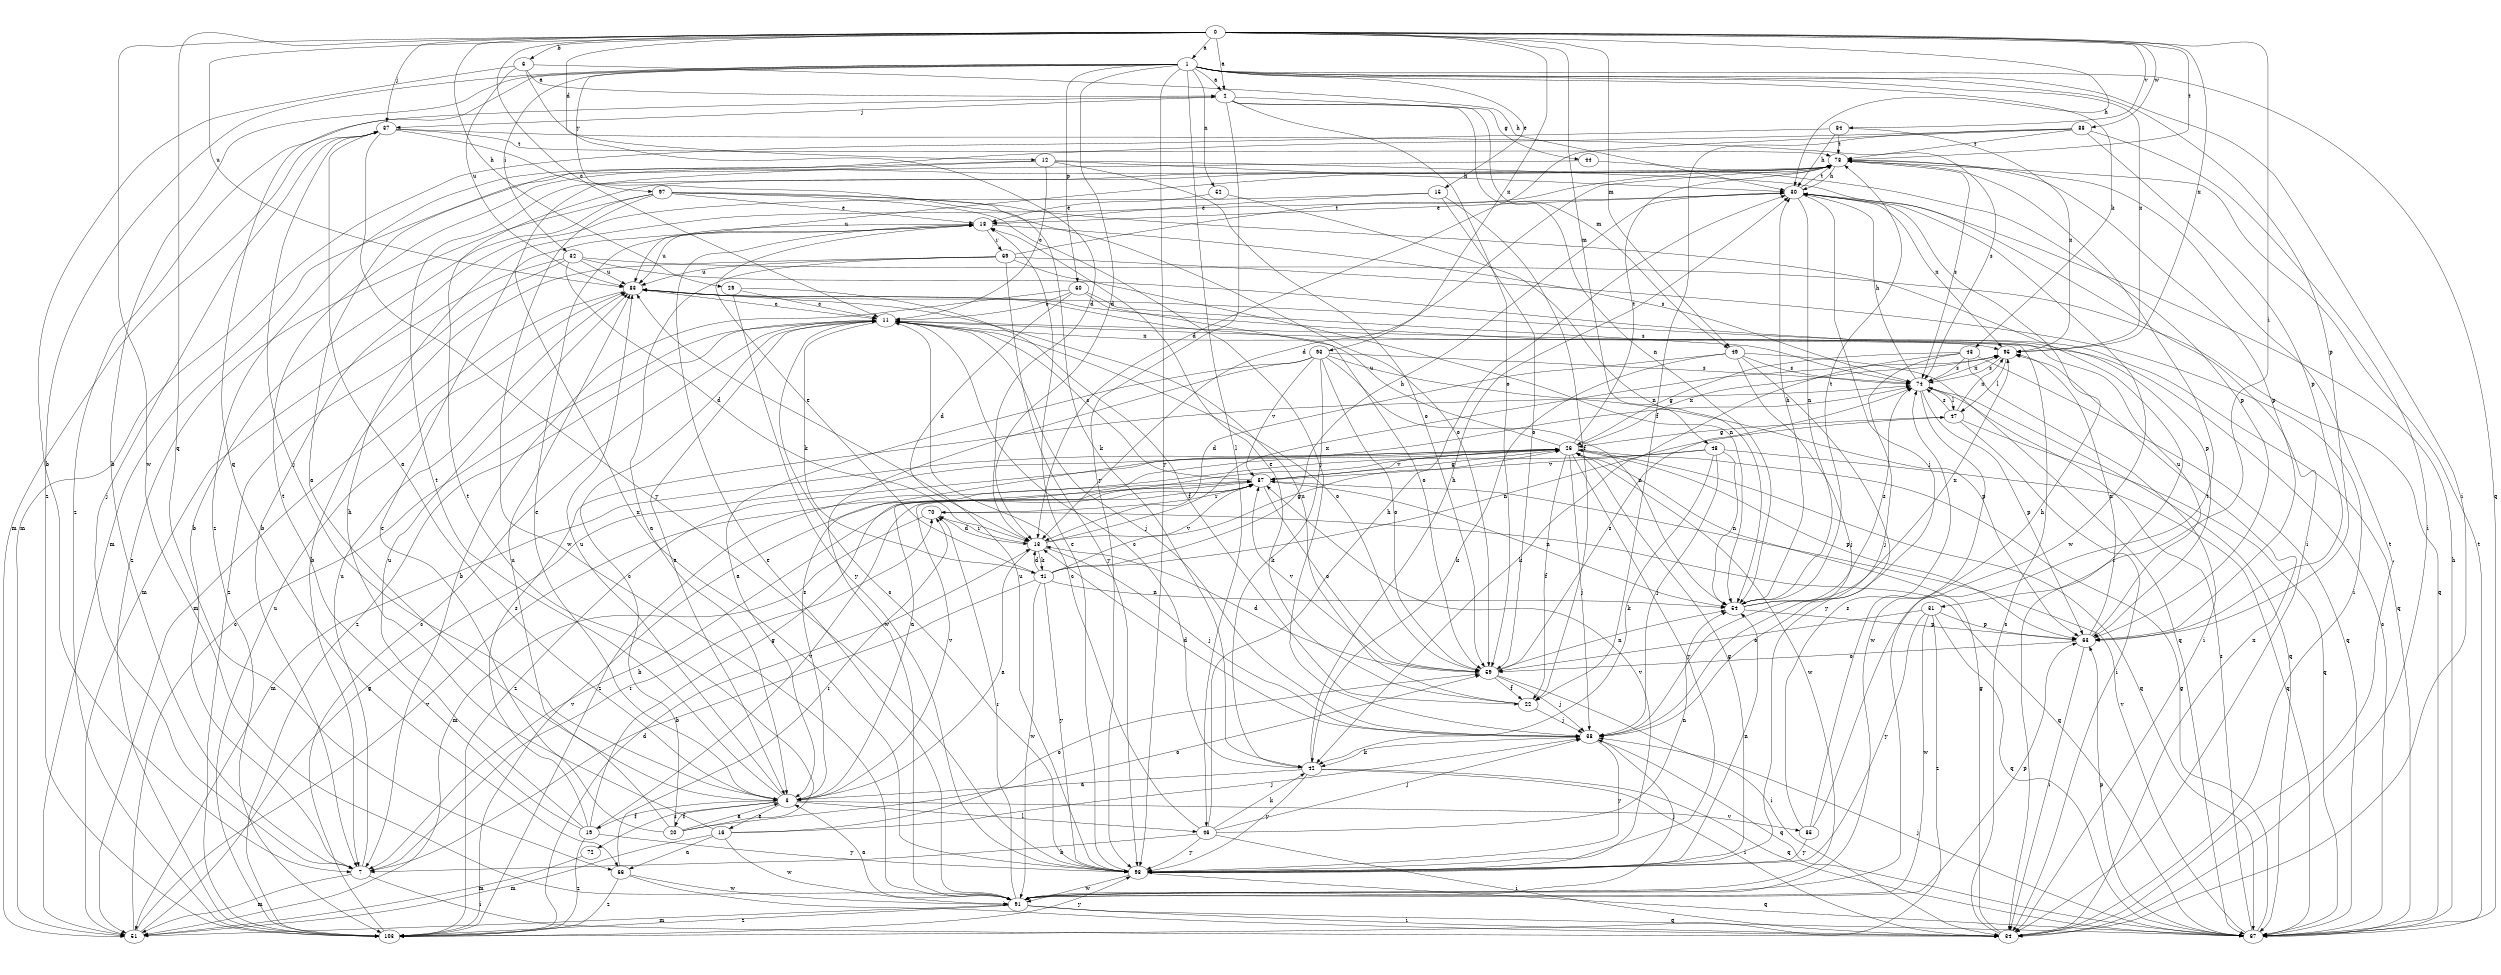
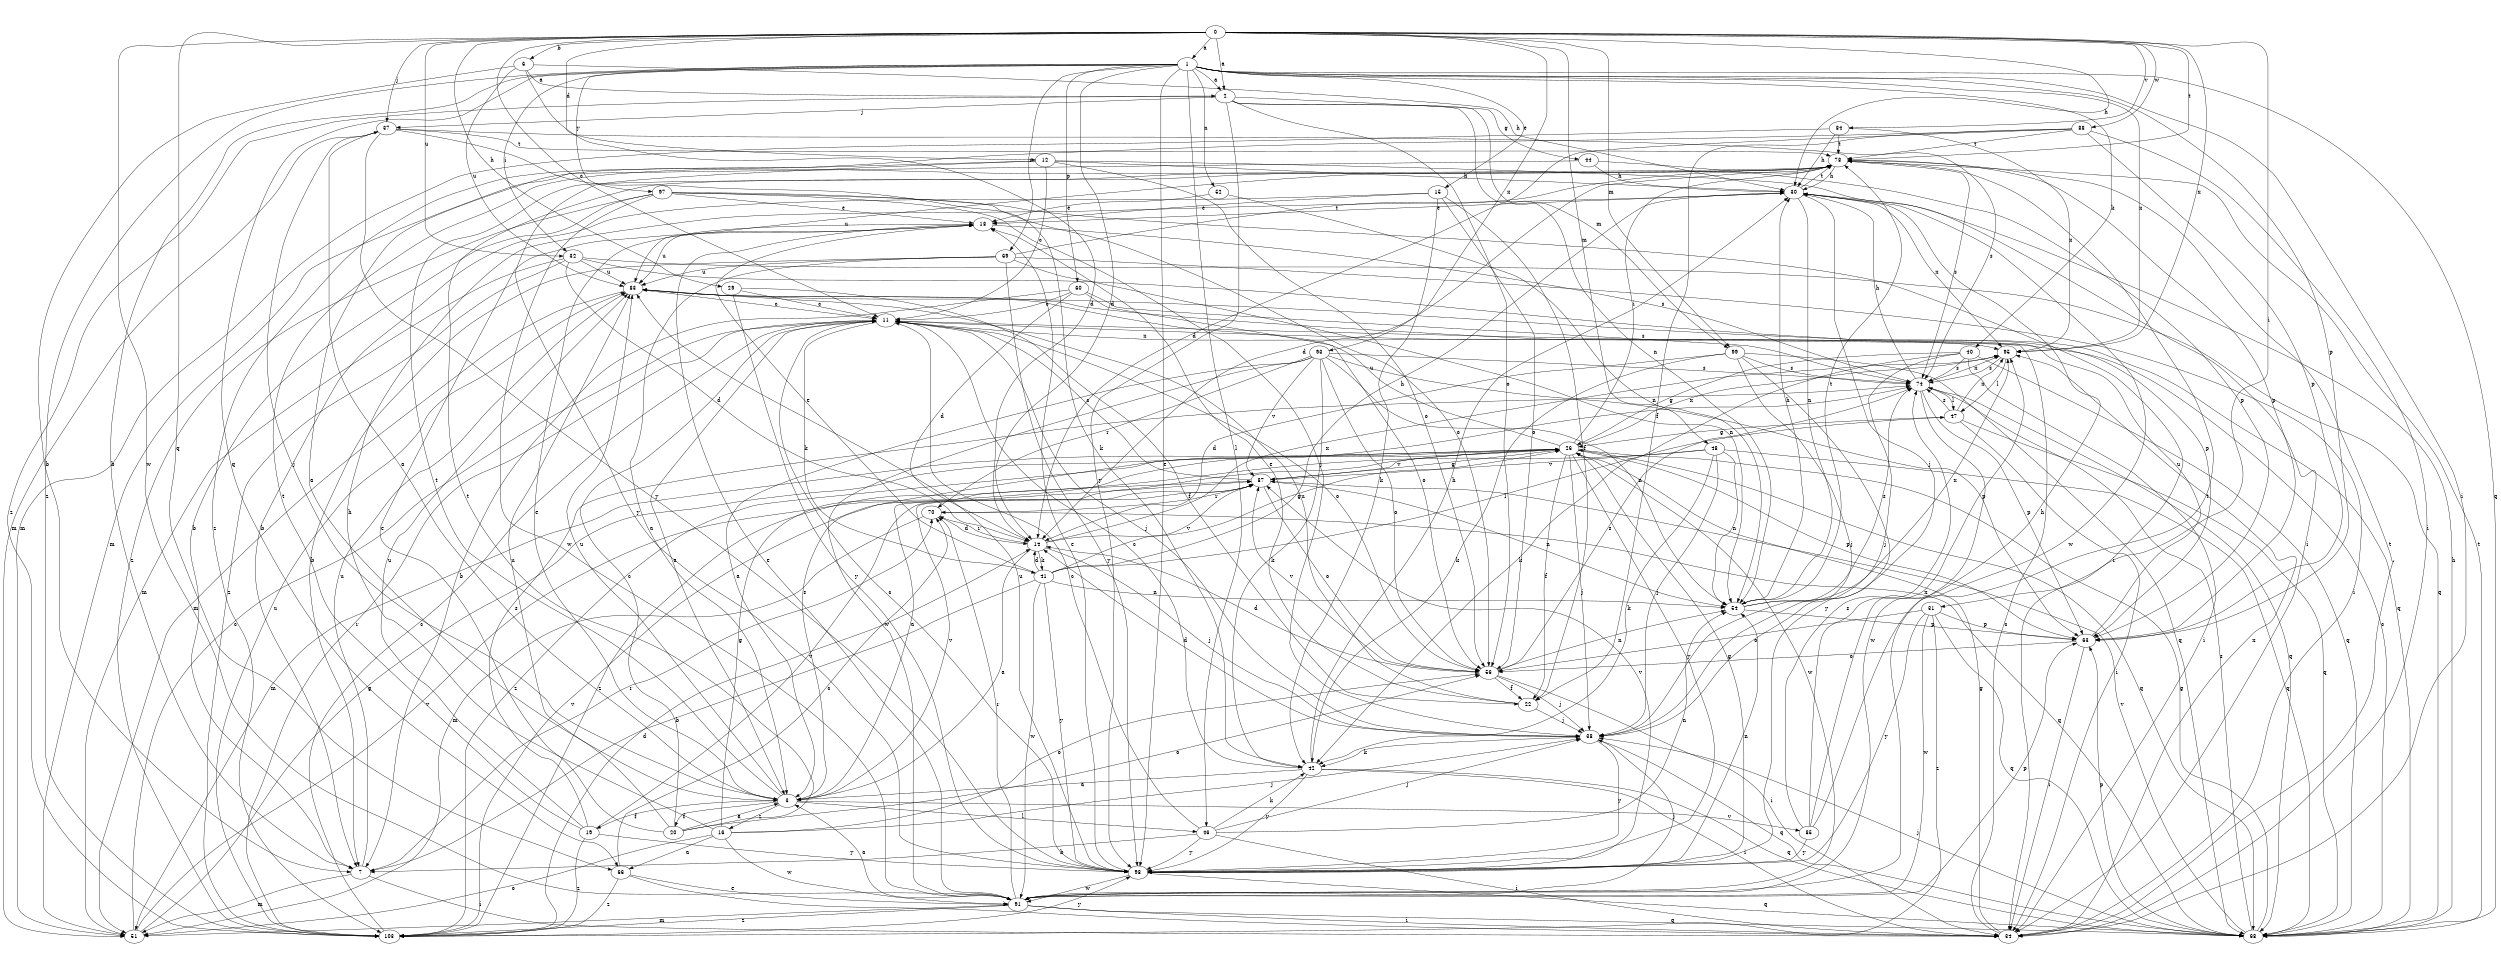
  strict digraph {
    0
    1
    2
    6
    11
    12
    29
    30
    31
    37
    48
-   49
+   49 [label=99]
    66
    78
    83
    84
    88
    91
    93
    95
    7
-   14 [label=13]
+   14
    15
    32
    34
-   40 [label=43]
+   40
    46
    52
    60
    63
-   67
+   67 [label=68]
    69
    97
    98
    103
    n36 [label=44]
    54
-   59
+   59 [label=56]
    3
    38
    41
    22
    18
    74
    51
    42
    87
    70
    47
    26
    16
    19
    20
-   72
    85
    0 -> 1 [label=a]
    0 -> 2 [label=a]
    0 -> 6 [label=b]
    0 -> 11 [label=c]
    0 -> 12 [label=d]
    0 -> 29 [label=h]
    0 -> 30 [label=h]
    0 -> 31 [label=i]
    0 -> 37 [label=j]
    0 -> 48 [label=m]
    0 -> 49 [label=m]
    0 -> 66 [label=q]
    0 -> 78 [label=t]
-   0 -> 83 [label=u]
+   0 -> 32 [label=u]
    0 -> 84 [label=v]
    0 -> 88 [label=w]
    0 -> 91 [label=w]
    0 -> 93 [label=x]
    0 -> 95 [label=x]
    1 -> 2 [label=a]
    1 -> 66 [label=q]
    1 -> 95 [label=x]
    1 -> 7 [label=b]
    1 -> 14 [label=d]
    1 -> 15 [label=e]
    1 -> 32 [label=i]
    1 -> 34 [label=i]
    1 -> 40 [label=k]
    1 -> 46 [label=l]
    1 -> 52 [label=n]
    1 -> 60 [label=p]
    1 -> 63 [label=p]
    1 -> 67 [label=q]
-   18 -> 69 [label=r]
+   1 -> 69 [label=r]
    1 -> 97 [label=y]
-   1 -> 98 [label=y]
+   1 -> 98 [label=e]
    1 -> 103 [label=z]
    2 -> 37 [label=j]
    2 -> 49 [label=m]
    2 -> 98 [label=y]
-   103 -> 2 [label=z]
+   2 -> 103 [label=z]
    2 -> n36 [label=g]
    2 -> 54 [label=n]
    2 -> 59 [label=o]
    6 -> 2 [label=a]
    6 -> 30 [label=h]
    6 -> 83 [label=u]
    6 -> 7 [label=b]
    6 -> 14 [label=d]
    11 -> 95 [label=x]
-   11 -> 103 [label=z]
+   11 -> 103 [label=r]
    11 -> 59 [label=o]
    11 -> 3 [label=a]
    11 -> 38 [label=j]
    11 -> 41 [label=k]
    12 -> 11 [label=c]
    12 -> 30 [label=h]
    12 -> 34 [label=i]
-   12 -> 98 [label=x]
+   12 -> 98 [label=y]
    12 -> 59 [label=o]
    12 -> 3 [label=a]
    29 -> 11 [label=c]
    29 -> 98 [label=y]
    29 -> 22 [label=f]
    30 -> 78 [label=t]
    30 -> 91 [label=w]
    30 -> 95 [label=x]
    30 -> 54 [label=n]
    30 -> 38 [label=j]
    30 -> 18 [label=e]
    31 -> 91 [label=w]
    31 -> 63 [label=p]
    31 -> 67 [label=q]
    31 -> 98 [label=y]
    31 -> 103 [label=z]
    31 -> 59 [label=o]
    37 -> 78 [label=t]
    37 -> 98 [label=y]
    37 -> 3 [label=a]
    37 -> 74 [label=s]
    37 -> 51 [label=m]
    37 -> 42 [label=k]
    48 -> 67 [label=q]
    48 -> 103 [label=z]
    48 -> 54 [label=n]
    48 -> 38 [label=j]
    48 -> 42 [label=k]
    48 -> 87 [label=v]
    49 -> 14 [label=d]
    49 -> 67 [label=q]
    49 -> 98 [label=y]
    49 -> 38 [label=j]
    49 -> 74 [label=s]
    49 -> 42 [label=k]
-   66 -> 91 [label=w]
+   66 -> 91 [label=e]
    66 -> 34 [label=i]
    66 -> 103 [label=z]
-   66 -> 70 [label=r]
+   66 -> 70 [label=c]
    78 -> 30 [label=h]
    78 -> 83 [label=u]
    78 -> 14 [label=d]
    78 -> 63 [label=p]
    78 -> 74 [label=s]
    83 -> 11 [label=c]
    83 -> 67 [label=q]
    83 -> 51 [label=m]
    84 -> 30 [label=h]
    84 -> 78 [label=t]
    84 -> 95 [label=x]
    84 -> 51 [label=m]
    88 -> 78 [label=t]
    88 -> 14 [label=d]
    88 -> 34 [label=i]
    88 -> 63 [label=p]
    88 -> 103 [label=z]
    88 -> 22 [label=f]
    91 -> 34 [label=i]
    91 -> 63 [label=p]
    91 -> 67 [label=q]
    91 -> 103 [label=z]
    91 -> 3 [label=a]
    91 -> 38 [label=j]
    91 -> 18 [label=e]
    91 -> 51 [label=m]
    91 -> 70 [label=r]
    93 -> 91 [label=w]
    93 -> 63 [label=p]
    93 -> 54 [label=n]
    93 -> 59 [label=o]
    93 -> 3 [label=a]
    93 -> 74 [label=s]
    93 -> 42 [label=k]
    93 -> 87 [label=v]
+   93 -> 70 [label=r]
    95 -> 74 [label=s]
    95 -> 47 [label=l]
-   7 -> 37 [label=j]
    7 -> 83 [label=u]
    7 -> 34 [label=i]
    7 -> 51 [label=m]
    7 -> 70 [label=r]
    14 -> 95 [label=x]
    14 -> 3 [label=a]
    14 -> 38 [label=j]
    14 -> 41 [label=k]
    14 -> 70 [label=r]
    14 -> 26 [label=g]
    15 -> 7 [label=b]
    15 -> 59 [label=o]
    15 -> 22 [label=f]
    15 -> 18 [label=e]
+   15 -> 42 [label=k]
    32 -> 83 [label=u]
    32 -> 14 [label=d]
    32 -> 63 [label=p]
    32 -> 67 [label=q]
    32 -> 103 [label=z]
    32 -> 51 [label=m]
    34 -> 11 [label=c]
    34 -> 78 [label=t]
    34 -> 95 [label=x]
    34 -> 26 [label=g]
    40 -> 34 [label=i]
    40 -> 67 [label=q]
    40 -> 38 [label=j]
    40 -> 74 [label=s]
    40 -> 42 [label=k]
    40 -> 26 [label=g]
    46 -> 11 [label=c]
-   46 -> 30 [label=h]
+   n36 -> 30 [label=h]
    46 -> 7 [label=b]
    46 -> 34 [label=i]
    46 -> 98 [label=y]
    46 -> 54 [label=n]
    46 -> 38 [label=j]
    46 -> 42 [label=k]
    52 -> 54 [label=n]
    52 -> 18 [label=e]
    60 -> 11 [label=c]
    60 -> 7 [label=b]
    60 -> 14 [label=d]
    60 -> 59 [label=o]
    60 -> 74 [label=s]
    63 -> 83 [label=u]
    63 -> 34 [label=i]
    63 -> 59 [label=o]
    67 -> 11 [label=c]
    67 -> 30 [label=h]
    67 -> 78 [label=t]
    67 -> 63 [label=p]
    67 -> 38 [label=j]
    67 -> 74 [label=s]
    67 -> 87 [label=v]
    67 -> 26 [label=g]
    69 -> 78 [label=t]
    69 -> 83 [label=u]
    69 -> 7 [label=b]
    69 -> 34 [label=i]
    69 -> 98 [label=y]
    69 -> 54 [label=n]
    69 -> 3 [label=a]
    97 -> 91 [label=w]
    97 -> 7 [label=b]
    97 -> 34 [label=i]
    97 -> 103 [label=z]
    97 -> 59 [label=o]
    97 -> 38 [label=j]
    97 -> 18 [label=e]
    98 -> 11 [label=c]
    98 -> 83 [label=u]
    98 -> 91 [label=w]
    98 -> 67 [label=q]
    98 -> 54 [label=n]
    98 -> 18 [label=e]
    98 -> 87 [label=v]
    98 -> 26 [label=g]
    103 -> 11 [label=c]
    103 -> 83 [label=u]
    103 -> 14 [label=d]
    103 -> 98 [label=y]
    103 -> 87 [label=v]
    n36 -> 63 [label=p]
    n36 -> 51 [label=m]
    54 -> 30 [label=h]
    54 -> 78 [label=t]
    54 -> 95 [label=x]
    54 -> 63 [label=p]
    54 -> 74 [label=s]
    59 -> 14 [label=d]
    59 -> 34 [label=i]
    59 -> 54 [label=n]
    59 -> 38 [label=j]
    59 -> 22 [label=f]
    59 -> 74 [label=s]
    59 -> 87 [label=v]
    3 -> 37 [label=j]
    3 -> 78 [label=t]
    3 -> 83 [label=u]
    3 -> 46 [label=l]
    3 -> 18 [label=e]
    3 -> 74 [label=s]
    3 -> 87 [label=v]
-   3 -> 16 [label=e]
+   3 -> 16 [label=z]
    3 -> 19 [label=f]
    3 -> 20 [label=f]
-   3 -> 72 [label=s]
    3 -> 85 [label=v]
    38 -> 14 [label=d]
    38 -> 67 [label=q]
    38 -> 98 [label=y]
    38 -> 42 [label=k]
    41 -> 30 [label=h]
    41 -> 91 [label=w]
    41 -> 7 [label=b]
    41 -> 14 [label=d]
    41 -> 98 [label=y]
    41 -> 54 [label=n]
    41 -> 18 [label=e]
    41 -> 87 [label=v]
-   41 -> 47 [label=n]
+   41 -> 47 [label=l]
    22 -> 83 [label=u]
    22 -> 38 [label=j]
    22 -> 18 [label=e]
    18 -> 83 [label=u]
    18 -> 74 [label=s]
    74 -> 30 [label=h]
    74 -> 91 [label=w]
    74 -> 95 [label=x]
    74 -> 63 [label=p]
    74 -> 67 [label=q]
    74 -> 47 [label=l]
    51 -> 11 [label=c]
    51 -> 87 [label=v]
    51 -> 26 [label=g]
    42 -> 11 [label=c]
    42 -> 30 [label=h]
    42 -> 34 [label=i]
    42 -> 67 [label=q]
    42 -> 98 [label=y]
    42 -> 3 [label=a]
    87 -> 11 [label=c]
-   87 -> 7 [label=b]
    87 -> 54 [label=n]
    87 -> 59 [label=o]
    87 -> 70 [label=r]
    87 -> 26 [label=g]
    70 -> 14 [label=d]
    70 -> 67 [label=q]
    70 -> 51 [label=m]
    47 -> 95 [label=x]
    47 -> 34 [label=i]
    47 -> 67 [label=q]
    47 -> 74 [label=s]
    47 -> 26 [label=g]
-   26 -> 78 [label=t]
+   26 -> 78 [label=i]
    26 -> 83 [label=u]
    26 -> 91 [label=w]
    26 -> 95 [label=x]
    26 -> 63 [label=p]
    26 -> 67 [label=q]
    26 -> 98 [label=y]
    26 -> 103 [label=z]
    26 -> 3 [label=a]
    26 -> 38 [label=j]
    26 -> 22 [label=f]
    26 -> 51 [label=m]
    26 -> 87 [label=v]
    16 -> 30 [label=h]
    16 -> 66 [label=a]
    16 -> 91 [label=w]
    16 -> 59 [label=o]
    16 -> 38 [label=j]
-   16 -> 51 [label=m]
-   19 -> 26 [label=g]
+   16 -> 51 [label=o]
+   16 -> 26 [label=g]
    19 -> 78 [label=t]
    19 -> 83 [label=u]
    19 -> 98 [label=y]
    19 -> 103 [label=z]
    19 -> 74 [label=s]
    19 -> 87 [label=v]
    20 -> 11 [label=c]
    20 -> 78 [label=t]
    20 -> 83 [label=u]
    20 -> 59 [label=o]
    20 -> 3 [label=a]
    20 -> 18 [label=e]
-   72 -> 51 [label=m]
    85 -> 30 [label=h]
    85 -> 78 [label=t]
-   63 -> 95 [label=x]
+   85 -> 95 [label=x]
    85 -> 98 [label=y]
    85 -> 74 [label=s]
  }
